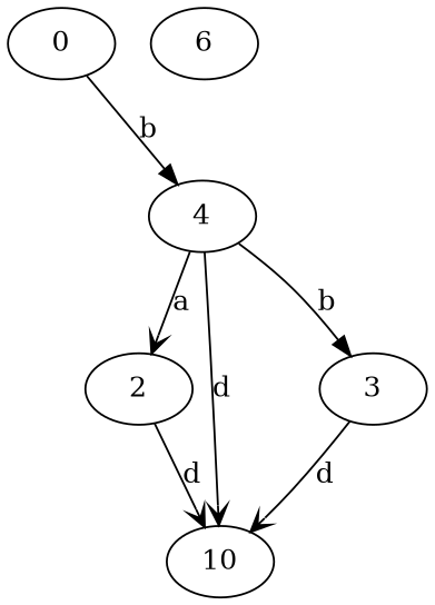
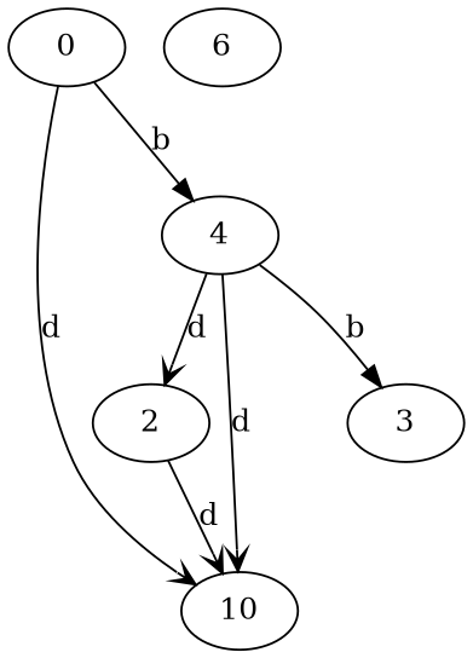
  strict digraph {
    edge [arrowhead=vee]
    2
    10
    3
    4
    0
    n6 [label=6]
    2 -> 10 [label=d]
-   3 -> 10 [label=d]
-   4 -> 2 [label=a]
+   0 -> 10 [label=d]
+   4 -> 2 [label=d]
    4 -> 10 [label=d]
    4 -> 3 [arrowhead=normal label=b]
    0 -> 4 [arrowhead=normal label=b]
  }
